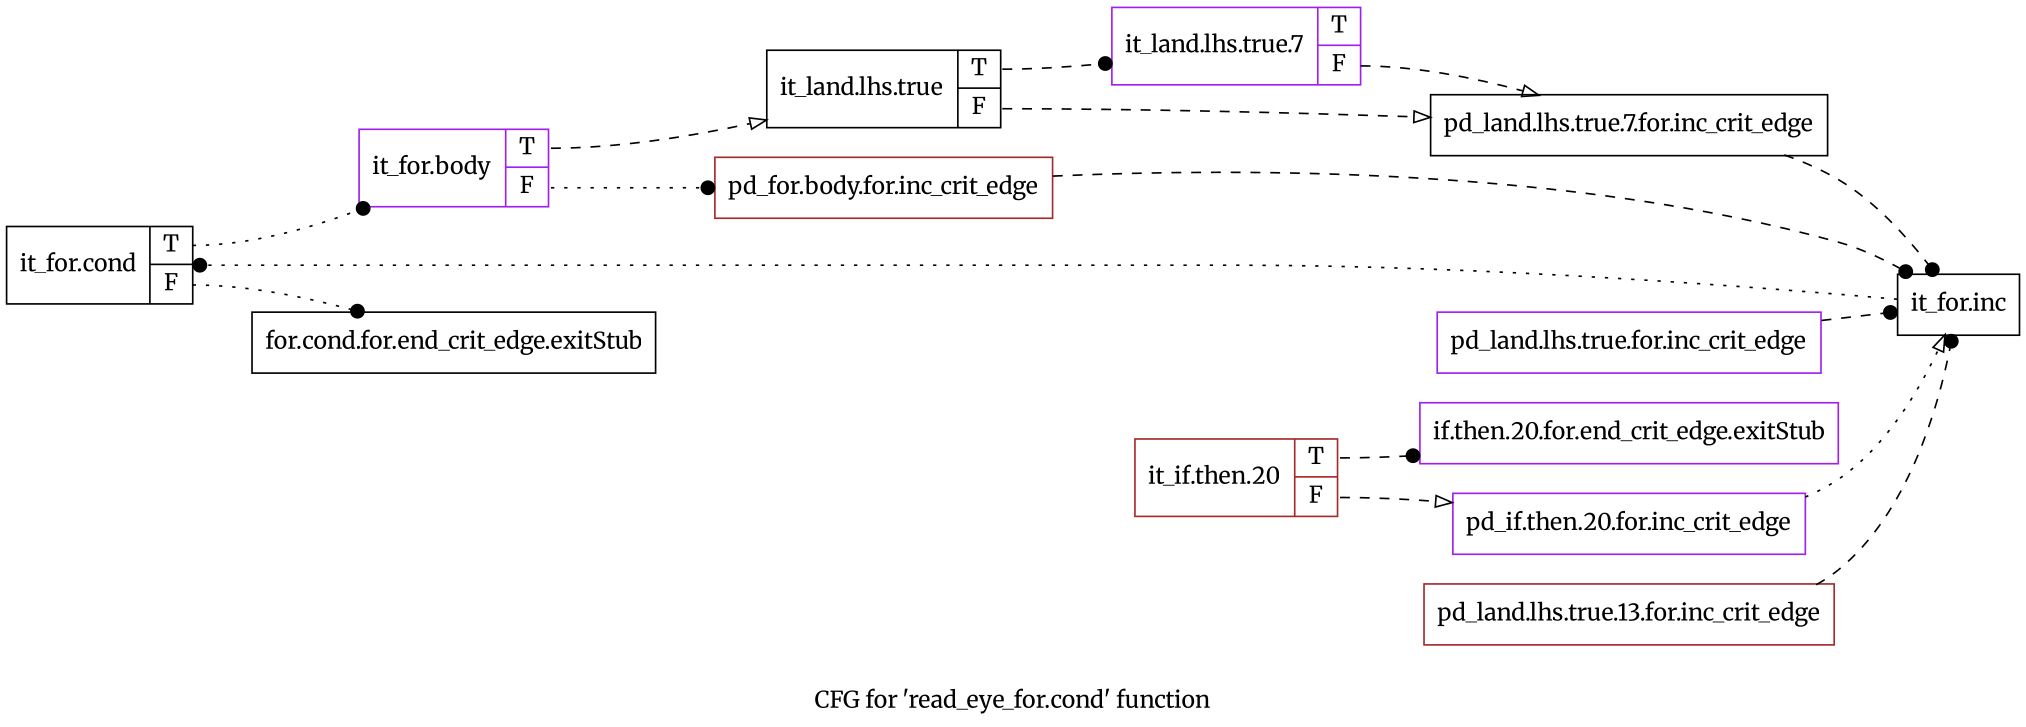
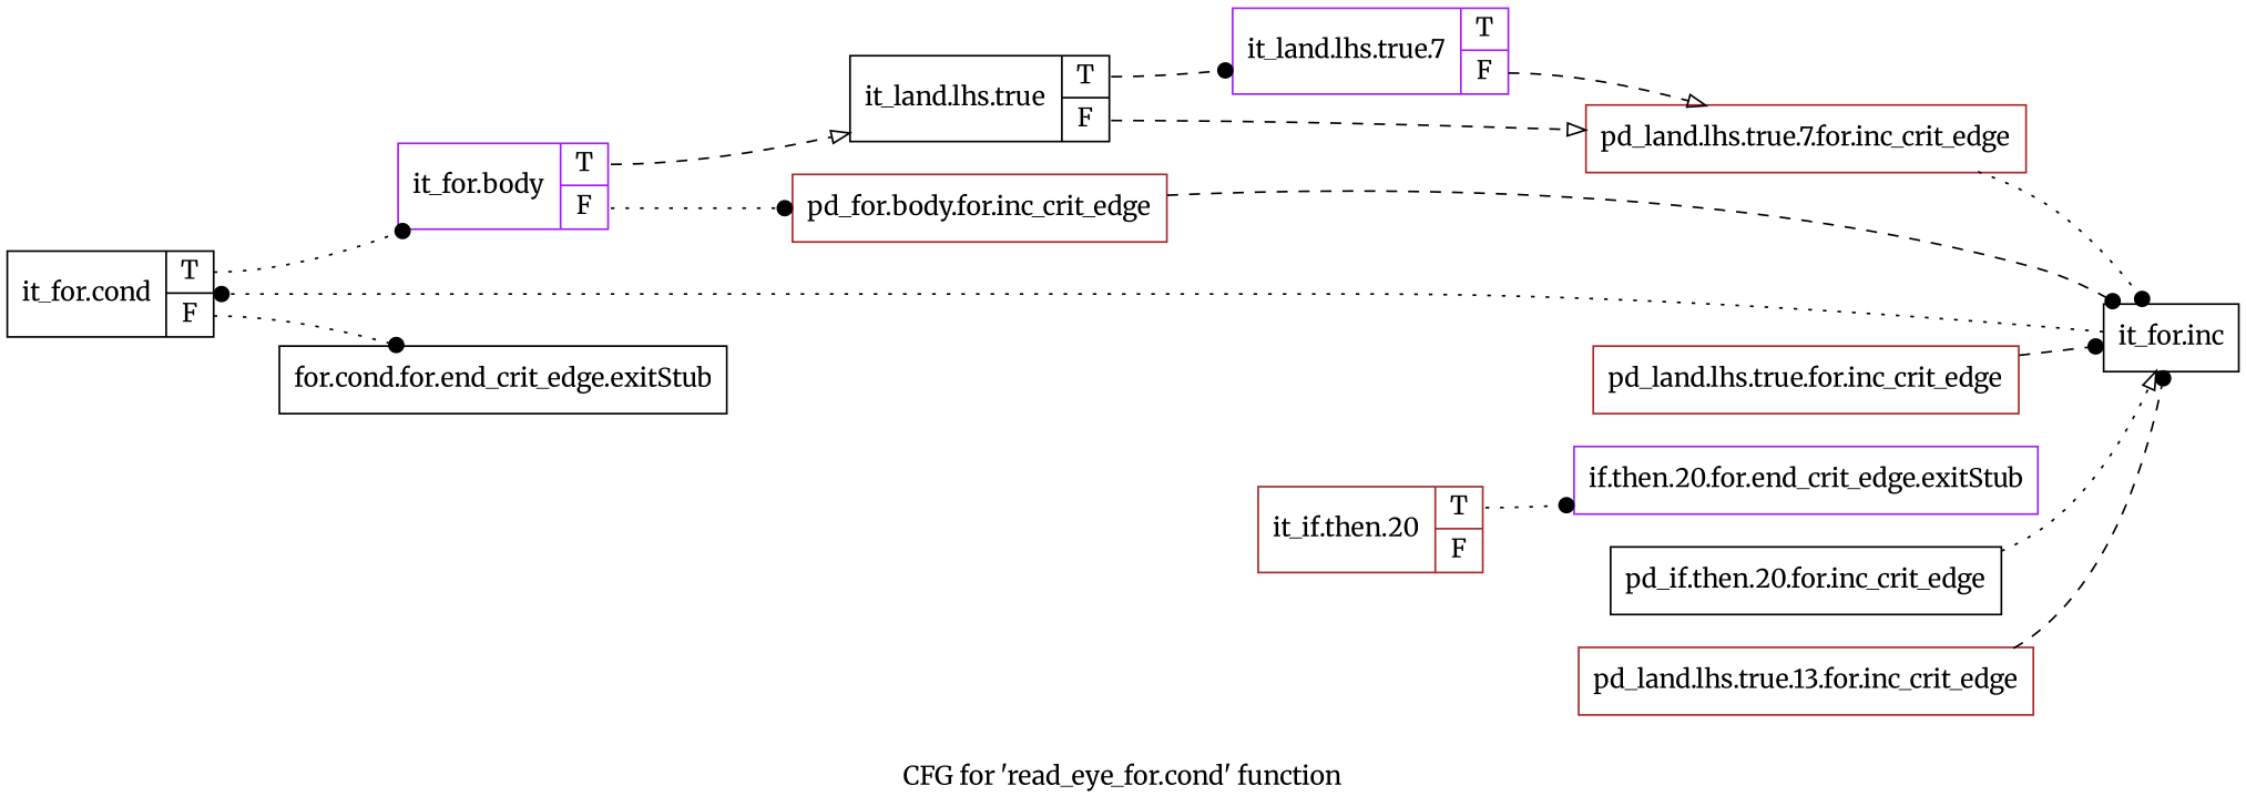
  digraph {
    fontname=Merriweather
    label="CFG for 'read_eye_for.cond' function"
    rankdir=LR
    node [color=black fontname=Merriweather shape=record]
    edge [arrowhead=dot fontname=Merriweather style=dashed]
    n1 [label="{it_for.cond|{<s0>T|<s1>F}}"]
    n2 [label="{for.cond.for.end_crit_edge.exitStub}"]
    n3 [color=purple label="{it_for.body|{<s0>T|<s1>F}}"]
    n4 [label="{it_land.lhs.true|{<s0>T|<s1>F}}"]
    n5 [color=brown label="{pd_for.body.for.inc_crit_edge}"]
    n6 [color=purple label="{if.then.20.for.end_crit_edge.exitStub}"]
    n7 [color=purple label="{it_land.lhs.true.7|{<s0>T|<s1>F}}"]
-   n8 [label="{pd_land.lhs.true.7.for.inc_crit_edge}"]
+   n8 [color=brown label="{pd_land.lhs.true.7.for.inc_crit_edge}"]
    n9 [label="{it_for.inc}"]
-   n10 [color=purple label="{pd_land.lhs.true.for.inc_crit_edge}"]
+   n10 [color=brown label="{pd_land.lhs.true.for.inc_crit_edge}"]
    n11 [color=brown label="{it_if.then.20|{<s0>T|<s1>F}}"]
-   n12 [color=purple label="{pd_if.then.20.for.inc_crit_edge}"]
+   n12 [label="{pd_if.then.20.for.inc_crit_edge}"]
    n13 [color=brown label="{pd_land.lhs.true.13.for.inc_crit_edge}"]
    n1 -> n2 [style=dotted tailport=s1]
    n1 -> n3 [style=dotted tailport=s0]
    n3 -> n4 [arrowhead=onormal tailport=s0]
    n3 -> n5 [style=dotted tailport=s1]
    n4 -> n7 [tailport=s0]
    n4 -> n8 [arrowhead=onormal tailport=s1]
    n5 -> n9
    n7 -> n8 [arrowhead=onormal tailport=s1]
-   n8 -> n9
+   n8 -> n9 [style=dotted]
    n9 -> n1 [style=dotted]
    n10 -> n9
-   n11 -> n6 [tailport=s0]
-   n11 -> n12 [arrowhead=onormal tailport=s1]
+   n11 -> n6 [style=dotted tailport=s0]
    n12 -> n9 [arrowhead=onormal style=dotted]
    n13 -> n9
  }
